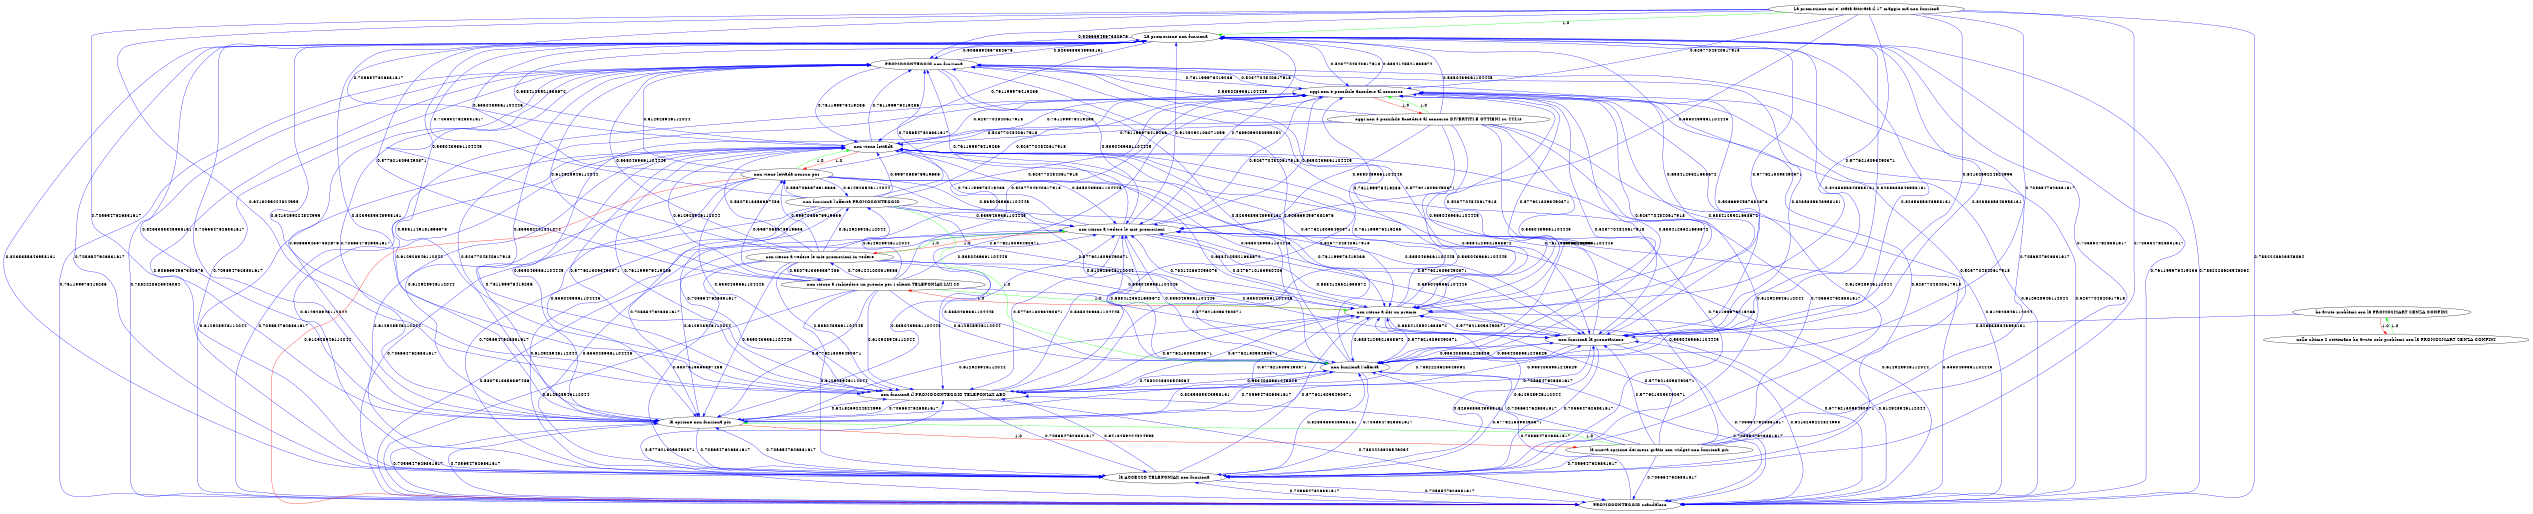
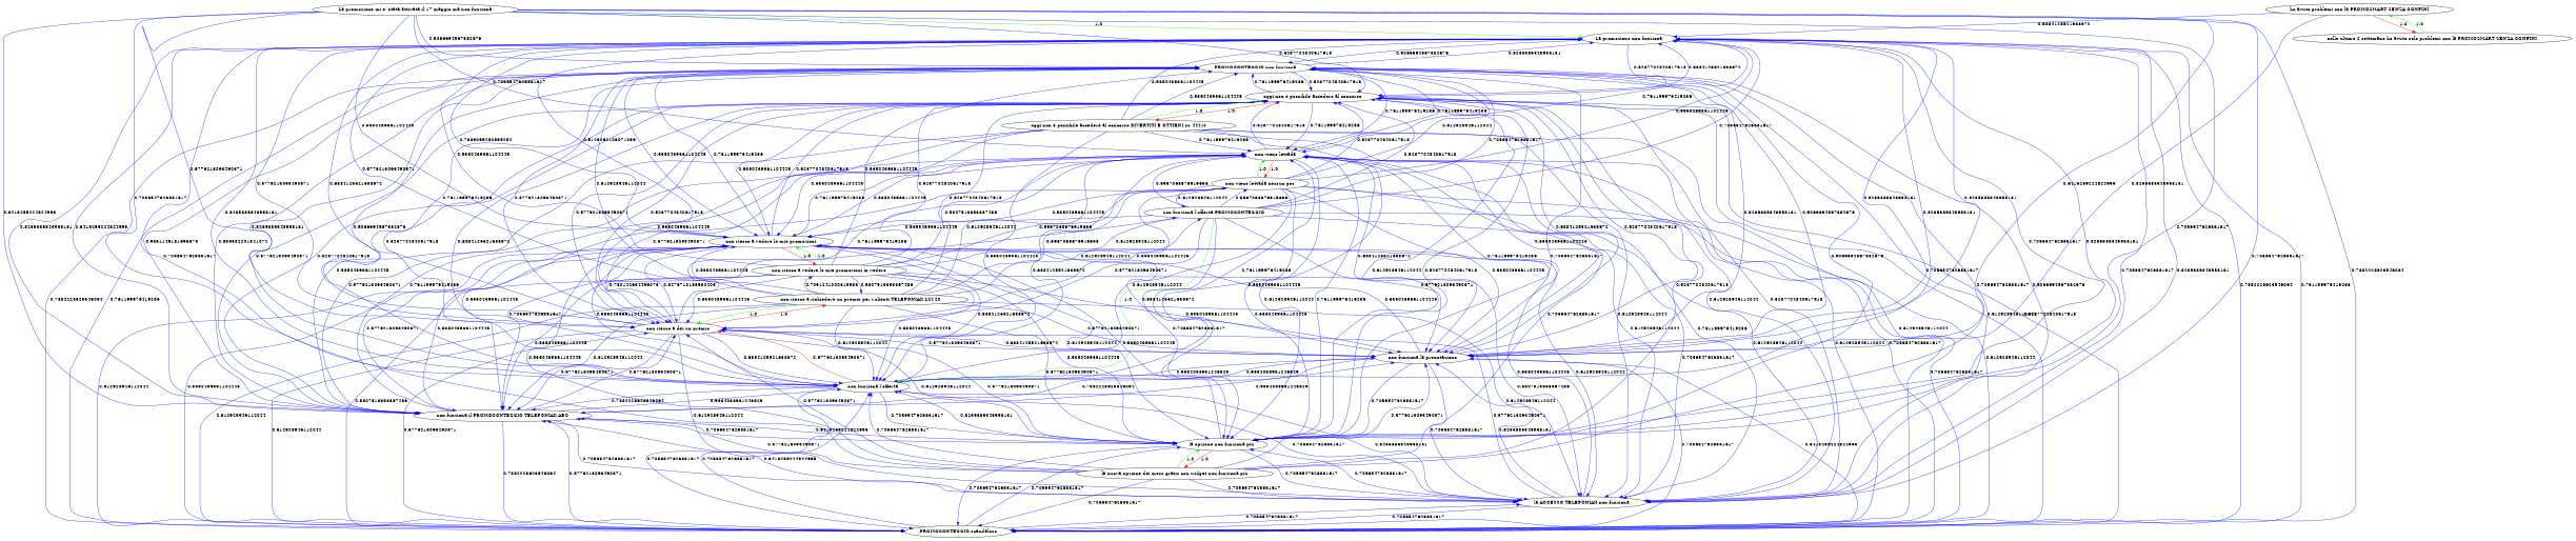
  digraph {
    edge [color=blue]
    "La promozione non funziona"
    "PROMOCONTEGGIO non funziona"
    "PROMOCONTEGGIO scandaloso"
    n4 [label="la ACCESSO TELEFONIAX non funziona"]
    "la opzione non funziona più"
    "non funziona il PROMOCONTEGGIO TELEFONIAX ABC"
    "non funziona l'offerta"
    "non funziona la prenotazione"
    n9 [label="non riesco a dei un premio"]
    "non riesco a vedere le mie promozioni"
    "non viene lettada"
    "oggi non è possibile accedere al concorso"
    "la nuova opzione dei mess gratis con widget non funziona più"
    "non riesco a richiedere un premio per i clienti TELEFONIAX LUI 20"
    n15 [label="non riesco a vedere le mie promozioni in vedere"]
    "non viene lettada nessun pos"
    "oggi non è possibile accedere al concorso DIVERTITI E OTTIENI su 444.it"
    "La promozione mi e' stata attivata il 17 maggio ma non funziona"
    "ho avuto problemi con la PROMOSMART SENZA CONFINI"
    "nelle ultime 2 settimane ho avuto solo problemi con la PROMOSMART SENZA CONFINI"
    "non funziona l'offerta PROMOCONTEGGIO"
    "La promozione non funziona" -> "PROMOCONTEGGIO non funziona" [label=0.9066694567382676]
    "La promozione non funziona" -> "PROMOCONTEGGIO scandaloso" [label=0.7882228623546064]
    "La promozione non funziona" -> n4 [label=0.7056547626831617]
    "La promozione non funziona" -> "la opzione non funziona più" [label=0.7056547626831617]
    "La promozione non funziona" -> "non funziona il PROMOCONTEGGIO TELEFONIAX ABC" [label=0.6413259224824995]
    "La promozione non funziona" -> "non funziona l'offerta" [label=0.8235385343958131]
    "La promozione non funziona" -> "non funziona la prenotazione" [label=0.8235385343958131]
    "La promozione non funziona" -> n9 [label=0.5776213093490371]
    "La promozione non funziona" -> "non riesco a vedere le mie promozioni" [label=0.7389099250595252]
    "La promozione non funziona" -> "non viene lettada" [label=0.761199976419236]
    "La promozione non funziona" -> "oggi non è possibile accedere al concorso" [label=0.5237704840617918]
    "PROMOCONTEGGIO non funziona" -> "La promozione non funziona" [label=0.8235385343958131]
    "PROMOCONTEGGIO non funziona" -> "PROMOCONTEGGIO scandaloso" [label=0.7882228623546064]
    "PROMOCONTEGGIO non funziona" -> n4 [label=0.7056547626831617]
    "PROMOCONTEGGIO non funziona" -> "la opzione non funziona più" [label=0.7056547626831617]
    "PROMOCONTEGGIO non funziona" -> "non funziona il PROMOCONTEGGIO TELEFONIAX ABC" [label=0.839382201841074]
    "PROMOCONTEGGIO non funziona" -> "non funziona l'offerta" [label=0.8235385343958131]
    "PROMOCONTEGGIO non funziona" -> "non funziona la prenotazione" [label=0.8235385343958131]
    "PROMOCONTEGGIO non funziona" -> n9 [label=0.5776213093490371]
    "PROMOCONTEGGIO non funziona" -> "non riesco a vedere le mie promozioni" [label=0.5350439361104445]
    "PROMOCONTEGGIO non funziona" -> "non viene lettada" [label=0.761199976419236]
    "PROMOCONTEGGIO non funziona" -> "oggi non è possibile accedere al concorso" [label=0.5237704840617918]
    "PROMOCONTEGGIO scandaloso" -> "La promozione non funziona" [label=0.761199976419236]
    "PROMOCONTEGGIO scandaloso" -> "PROMOCONTEGGIO non funziona" [label=0.761199976419236]
    "PROMOCONTEGGIO scandaloso" -> n4 [label=0.7056547626831617]
    "PROMOCONTEGGIO scandaloso" -> "la opzione non funziona più" [label=0.7056547626831617]
    "PROMOCONTEGGIO scandaloso" -> "non funziona il PROMOCONTEGGIO TELEFONIAX ABC" [label=0.5776213093490371]
    "PROMOCONTEGGIO scandaloso" -> "non funziona l'offerta" [label=0.7056547626831617]
    "PROMOCONTEGGIO scandaloso" -> "non funziona la prenotazione" [label=0.6413259224824995]
    "PROMOCONTEGGIO scandaloso" -> n9 [label=0.5776213093490371]
    "PROMOCONTEGGIO scandaloso" -> "non riesco a vedere le mie promozioni" [label=0.5350439361104445]
    "PROMOCONTEGGIO scandaloso" -> "non viene lettada" [label=0.7056547626831617]
    "PROMOCONTEGGIO scandaloso" -> "oggi non è possibile accedere al concorso" [label=0.5237704840617918]
    n4 -> "La promozione non funziona" [label=0.8235385343958131]
    n4 -> "PROMOCONTEGGIO non funziona" [label=0.9066694567382676]
    n4 -> "PROMOCONTEGGIO scandaloso" [label=0.7056547626831617]
    n4 -> "la opzione non funziona più" [label=0.7056547626831617]
    n4 -> "non funziona il PROMOCONTEGGIO TELEFONIAX ABC" [label=0.6413259224824995]
    n4 -> "non funziona l'offerta" [label=0.8235385343958131]
    n4 -> "non funziona la prenotazione" [label=0.8235385343958131]
    n4 -> n9 [label=0.5776213093490371]
    n4 -> "non riesco a vedere le mie promozioni" [label=0.5350439361104445]
    n4 -> "non viene lettada" [label=0.761199976419236]
    n4 -> "oggi non è possibile accedere al concorso" [label=0.5237704840617918]
    "la opzione non funziona più" -> "La promozione non funziona" [label=0.8235385343958131]
    "la opzione non funziona più" -> "PROMOCONTEGGIO non funziona" [label=0.9066694567382676]
    "la opzione non funziona più" -> "PROMOCONTEGGIO scandaloso" [label=0.7056547626831617]
    "la opzione non funziona più" -> n4 [label=0.7056547626831617]
    "la opzione non funziona più" -> "non funziona il PROMOCONTEGGIO TELEFONIAX ABC" [label=0.6413259224824995]
    "la opzione non funziona più" -> "non funziona l'offerta" [label=0.8235385343958131]
    "la opzione non funziona più" -> n9 [label=0.5776213093490371]
    "la opzione non funziona più" -> "non riesco a vedere le mie promozioni" [label=0.5350439361104445]
    "la opzione non funziona più" -> "non viene lettada" [label=0.761199976419236]
    "la opzione non funziona più" -> "oggi non è possibile accedere al concorso" [label=0.5237704840617918]
    "la opzione non funziona più" -> "la nuova opzione dei mess gratis con widget non funziona più" [color=red label=1.0]
    "non funziona il PROMOCONTEGGIO TELEFONIAX ABC" -> "La promozione non funziona" [label=0.8235385343958131]
    "non funziona il PROMOCONTEGGIO TELEFONIAX ABC" -> "PROMOCONTEGGIO non funziona" [label=0.9851149181696673]
    "non funziona il PROMOCONTEGGIO TELEFONIAX ABC" -> "PROMOCONTEGGIO scandaloso" [label=0.7882228623546064]
    "non funziona il PROMOCONTEGGIO TELEFONIAX ABC" -> n4 [label=0.7056547626831617]
    "non funziona il PROMOCONTEGGIO TELEFONIAX ABC" -> "la opzione non funziona più" [label=0.7056547626831617]
    "non funziona il PROMOCONTEGGIO TELEFONIAX ABC" -> "non funziona l'offerta" [label=0.9334038931246829]
    "non funziona il PROMOCONTEGGIO TELEFONIAX ABC" -> "non funziona la prenotazione" [label=0.9334038931246829]
    "non funziona il PROMOCONTEGGIO TELEFONIAX ABC" -> n9 [label=0.5776213093490371]
    "non funziona il PROMOCONTEGGIO TELEFONIAX ABC" -> "non riesco a vedere le mie promozioni" [label=0.5350439361104445]
    "non funziona il PROMOCONTEGGIO TELEFONIAX ABC" -> "non viene lettada" [label=0.761199976419236]
    "non funziona il PROMOCONTEGGIO TELEFONIAX ABC" -> "oggi non è possibile accedere al concorso" [label=0.5237704840617918]
    "non funziona l'offerta" -> "La promozione non funziona" [label=0.8235385343958131]
    "non funziona l'offerta" -> "PROMOCONTEGGIO non funziona" [label=0.9066694567382676]
    "non funziona l'offerta" -> "PROMOCONTEGGIO scandaloso" [label=0.7056547626831617]
    "non funziona l'offerta" -> n4 [label=0.7056547626831617]
    "non funziona l'offerta" -> "la opzione non funziona più" [label=0.7056547626831617]
    "non funziona l'offerta" -> "non funziona il PROMOCONTEGGIO TELEFONIAX ABC" [label=0.7882228623546064]
    "non funziona l'offerta" -> "non funziona la prenotazione" [label=0.9334038931246829]
-   "non funziona l'offerta" -> n9 [label=0.5776213093490371]
+   "non funziona l'offerta" -> n9 [color=red label=0.5776213093490371]
    "non funziona l'offerta" -> "non riesco a vedere le mie promozioni" [label=0.5350439361104445]
    "non funziona l'offerta" -> "non viene lettada" [label=0.761199976419236]
    "non funziona l'offerta" -> "oggi non è possibile accedere al concorso" [label=0.5237704840617918]
    "non funziona la prenotazione" -> "La promozione non funziona" [label=0.8235385343958131]
    "non funziona la prenotazione" -> "PROMOCONTEGGIO non funziona" [label=0.9066694567382676]
    "non funziona la prenotazione" -> "PROMOCONTEGGIO scandaloso" [label=0.7056547626831617]
    "non funziona la prenotazione" -> n4 [label=0.7056547626831617]
    "non funziona la prenotazione" -> "la opzione non funziona più" [label=0.7056547626831617]
    "non funziona la prenotazione" -> "non funziona il PROMOCONTEGGIO TELEFONIAX ABC" [label=0.7882228623546064]
    "non funziona la prenotazione" -> "non funziona l'offerta" [label=0.9334038931246829]
    "non funziona la prenotazione" -> n9 [label=0.5776213093490371]
    "non funziona la prenotazione" -> "non riesco a vedere le mie promozioni" [label=0.5350439361104445]
    "non funziona la prenotazione" -> "non viene lettada" [label=0.761199976419236]
    "non funziona la prenotazione" -> "oggi non è possibile accedere al concorso" [label=0.5237704840617918]
    n9 -> "La promozione non funziona" [label=0.6884125521638672]
    n9 -> "PROMOCONTEGGIO non funziona" [label=0.761199976419236]
    n9 -> "PROMOCONTEGGIO scandaloso" [label=0.612928946112044]
    n9 -> n4 [label=0.612928946112044]
    n9 -> "la opzione non funziona più" [label=0.612928946112044]
    n9 -> "non funziona il PROMOCONTEGGIO TELEFONIAX ABC" [label=0.5776213093490371]
    n9 -> "non funziona l'offerta" [label=0.6884125521638672]
    n9 -> "non funziona la prenotazione" [label=0.6884125521638672]
    n9 -> "non riesco a vedere le mie promozioni" [label=0.780142634496073]
    n9 -> "non viene lettada" [label=0.761199976419236]
    n9 -> "oggi non è possibile accedere al concorso" [label=0.5237704840617918]
    n9 -> "non riesco a richiedere un premio per i clienti TELEFONIAX LUI 20" [color=red label=1.0]
    "non riesco a vedere le mie promozioni" -> "La promozione non funziona" [label=0.9125292106071059]
    "non riesco a vedere le mie promozioni" -> "PROMOCONTEGGIO non funziona" [label=0.761199976419236]
    "non riesco a vedere le mie promozioni" -> "PROMOCONTEGGIO scandaloso" [label=0.612928946112044]
    "non riesco a vedere le mie promozioni" -> n4 [label=0.612928946112044]
    "non riesco a vedere le mie promozioni" -> "la opzione non funziona più" [label=0.612928946112044]
    "non riesco a vedere le mie promozioni" -> "non funziona il PROMOCONTEGGIO TELEFONIAX ABC" [label=0.5776213093490371]
    "non riesco a vedere le mie promozioni" -> "non funziona l'offerta" [label=0.6884125521638672]
    "non riesco a vedere le mie promozioni" -> "non funziona la prenotazione" [label=0.6884125521638672]
    "non riesco a vedere le mie promozioni" -> n9 [label=0.8476710183930403]
    "non riesco a vedere le mie promozioni" -> "non viene lettada" [label=0.761199976419236]
    "non riesco a vedere le mie promozioni" -> "oggi non è possibile accedere al concorso" [label=0.5237704840617918]
    "non riesco a vedere le mie promozioni" -> n15 [color=red label=1.0]
-   "non viene lettada" -> "La promozione non funziona" [label=0.6884125521638672]
+   "ho avuto problemi con la PROMOSMART SENZA CONFINI" -> "La promozione non funziona" [label=0.6884125521638672]
    "non viene lettada" -> "PROMOCONTEGGIO non funziona" [label=0.761199976419236]
    "non viene lettada" -> "PROMOCONTEGGIO scandaloso" [label=0.612928946112044]
    "non viene lettada" -> n4 [label=0.612928946112044]
    "non viene lettada" -> "la opzione non funziona più" [label=0.612928946112044]
    "non viene lettada" -> "non funziona il PROMOCONTEGGIO TELEFONIAX ABC" [label=0.5776213093490371]
    "non viene lettada" -> "non funziona l'offerta" [label=0.6884125521638672]
    "non viene lettada" -> "non funziona la prenotazione" [label=0.6884125521638672]
    "non viene lettada" -> n9 [label=0.5776213093490371]
    "non viene lettada" -> "non riesco a vedere le mie promozioni" [label=0.5350439361104445]
    "non viene lettada" -> "oggi non è possibile accedere al concorso" [label=0.5237704840617918]
    "non viene lettada" -> "non viene lettada nessun pos" [color=red label=1.0]
    "oggi non è possibile accedere al concorso" -> "La promozione non funziona" [label=0.6884125521638672]
    "oggi non è possibile accedere al concorso" -> "PROMOCONTEGGIO non funziona" [label=0.761199976419236]
    "oggi non è possibile accedere al concorso" -> "PROMOCONTEGGIO scandaloso" [label=0.612928946112044]
    "oggi non è possibile accedere al concorso" -> n4 [label=0.612928946112044]
    "oggi non è possibile accedere al concorso" -> "la opzione non funziona più" [label=0.612928946112044]
    "oggi non è possibile accedere al concorso" -> "non funziona il PROMOCONTEGGIO TELEFONIAX ABC" [label=0.5776213093490371]
    "oggi non è possibile accedere al concorso" -> "non funziona l'offerta" [label=0.6884125521638672]
    "oggi non è possibile accedere al concorso" -> "non funziona la prenotazione" [label=0.6884125521638672]
    "oggi non è possibile accedere al concorso" -> n9 [label=0.5776213093490371]
    "oggi non è possibile accedere al concorso" -> "non riesco a vedere le mie promozioni" [label=0.5350439361104445]
    "oggi non è possibile accedere al concorso" -> "non viene lettada" [label=0.761199976419236]
    "oggi non è possibile accedere al concorso" -> "oggi non è possibile accedere al concorso DIVERTITI E OTTIENI su 444.it" [color=red label=1.0]
    "la nuova opzione dei mess gratis con widget non funziona più" -> "La promozione non funziona" [label=0.7056547626831617]
    "la nuova opzione dei mess gratis con widget non funziona più" -> "PROMOCONTEGGIO non funziona" [label=0.7056547626831617]
    "la nuova opzione dei mess gratis con widget non funziona più" -> "PROMOCONTEGGIO scandaloso" [label=0.7056547626831617]
    "la nuova opzione dei mess gratis con widget non funziona più" -> n4 [label=0.7056547626831617]
    "la nuova opzione dei mess gratis con widget non funziona più" -> "la opzione non funziona più" [color=green label=1.0]
    "la nuova opzione dei mess gratis con widget non funziona più" -> "non funziona il PROMOCONTEGGIO TELEFONIAX ABC" [label=0.5776213093490371]
    "la nuova opzione dei mess gratis con widget non funziona più" -> "non funziona l'offerta" [label=0.7056547626831617]
    "la nuova opzione dei mess gratis con widget non funziona più" -> "non funziona la prenotazione" [label=0.5776213093490371]
    "la nuova opzione dei mess gratis con widget non funziona più" -> n9 [label=0.5776213093490371]
    "la nuova opzione dei mess gratis con widget non funziona più" -> "non riesco a vedere le mie promozioni" [label=0.5350439361104445]
    "la nuova opzione dei mess gratis con widget non funziona più" -> "non viene lettada" [label=0.7056547626831617]
    "la nuova opzione dei mess gratis con widget non funziona più" -> "oggi non è possibile accedere al concorso" [label=0.5237704840617918]
    "non riesco a richiedere un premio per i clienti TELEFONIAX LUI 20" -> "La promozione non funziona" [label=0.5776213093490371]
    "non riesco a richiedere un premio per i clienti TELEFONIAX LUI 20" -> "PROMOCONTEGGIO non funziona" [label=0.612928946112044]
    "non riesco a richiedere un premio per i clienti TELEFONIAX LUI 20" -> "PROMOCONTEGGIO scandaloso" [label=0.612928946112044]
    "non riesco a richiedere un premio per i clienti TELEFONIAX LUI 20" -> n4 [label=0.612928946112044]
    "non riesco a richiedere un premio per i clienti TELEFONIAX LUI 20" -> "la opzione non funziona più" [label=0.5776213093490371]
    "non riesco a richiedere un premio per i clienti TELEFONIAX LUI 20" -> "non funziona il PROMOCONTEGGIO TELEFONIAX ABC" [label=0.612928946112044]
    "non riesco a richiedere un premio per i clienti TELEFONIAX LUI 20" -> "non funziona l'offerta" [label=0.612928946112044]
    "non riesco a richiedere un premio per i clienti TELEFONIAX LUI 20" -> "non funziona la prenotazione" [label=0.5776213093490371]
    "non riesco a richiedere un premio per i clienti TELEFONIAX LUI 20" -> n9 [color=green label=1.0]
    "non riesco a richiedere un premio per i clienti TELEFONIAX LUI 20" -> "non riesco a vedere le mie promozioni" [label=0.5350439361104445]
    "non riesco a richiedere un premio per i clienti TELEFONIAX LUI 20" -> "non viene lettada" [label=0.612928946112044]
    "non riesco a richiedere un premio per i clienti TELEFONIAX LUI 20" -> "oggi non è possibile accedere al concorso" [label=0.5237704840617918]
    "non riesco a richiedere un premio per i clienti TELEFONIAX LUI 20" -> n15 [label=0.7091241000315583]
    "non riesco a richiedere un premio per i clienti TELEFONIAX LUI 20" -> "non viene lettada nessun pos" [label=0.5967068676919636]
    "non riesco a richiedere un premio per i clienti TELEFONIAX LUI 20" -> "non funziona l'offerta PROMOCONTEGGIO" [label=0.612928946112044]
    n15 -> "La promozione non funziona" [label=0.5350439361104445]
    n15 -> "PROMOCONTEGGIO non funziona" [label=0.5350439361104445]
    n15 -> "PROMOCONTEGGIO scandaloso" [label=0.5807513353367486]
    n15 -> n4 [label=0.5807513353367486]
    n15 -> "la opzione non funziona più" [label=0.5350439361104445]
    n15 -> "non funziona il PROMOCONTEGGIO TELEFONIAX ABC" [label=0.5350439361104445]
    n15 -> "non funziona l'offerta" [label=0.5350439361104445]
    n15 -> "non funziona la prenotazione" [label=0.5350439361104445]
    n15 -> n9 [label=0.5350439361104445]
    n15 -> "non riesco a vedere le mie promozioni" [color=green label=1.0]
    n15 -> "non viene lettada" [label=0.5807513353367486]
    n15 -> "oggi non è possibile accedere al concorso" [label=0.5237704840617918]
    n15 -> "non riesco a richiedere un premio per i clienti TELEFONIAX LUI 20" [label=0.5807513353367486]
    n15 -> "non viene lettada nessun pos" [label=0.5967068676919636]
    n15 -> "non funziona l'offerta PROMOCONTEGGIO" [label=0.612928946112044]
    "non viene lettada nessun pos" -> "La promozione non funziona" [label=0.5350439361104445]
    "non viene lettada nessun pos" -> "PROMOCONTEGGIO non funziona" [label=0.612928946112044]
-   "non viene lettada nessun pos" -> "PROMOCONTEGGIO scandaloso" [color=red label=0.612928946112044]
+   "non viene lettada nessun pos" -> "PROMOCONTEGGIO scandaloso" [label=0.612928946112044]
    "non viene lettada nessun pos" -> n4 [label=0.612928946112044]
    "non viene lettada nessun pos" -> "la opzione non funziona più" [label=0.5350439361104445]
    "non viene lettada nessun pos" -> "non funziona il PROMOCONTEGGIO TELEFONIAX ABC" [label=0.5350439361104445]
    "non viene lettada nessun pos" -> "non funziona l'offerta" [label=0.612928946112044]
    "non viene lettada nessun pos" -> "non funziona la prenotazione" [label=0.5350439361104445]
    "non viene lettada nessun pos" -> n9 [label=0.5350439361104445]
    "non viene lettada nessun pos" -> "non riesco a vedere le mie promozioni" [label=0.5350439361104445]
    "non viene lettada nessun pos" -> "non viene lettada" [color=green label=1.0]
    "non viene lettada nessun pos" -> "oggi non è possibile accedere al concorso" [label=0.5237704840617918]
    "non viene lettada nessun pos" -> "non funziona l'offerta PROMOCONTEGGIO" [label=0.612928946112044]
    "oggi non è possibile accedere al concorso DIVERTITI E OTTIENI su 444.it" -> "La promozione non funziona" [label=0.5350439361104445]
    "oggi non è possibile accedere al concorso DIVERTITI E OTTIENI su 444.it" -> "PROMOCONTEGGIO non funziona" [label=0.5350439361104445]
    "oggi non è possibile accedere al concorso DIVERTITI E OTTIENI su 444.it" -> "PROMOCONTEGGIO scandaloso" [label=0.612928946112044]
    "oggi non è possibile accedere al concorso DIVERTITI E OTTIENI su 444.it" -> n4 [label=0.612928946112044]
    "oggi non è possibile accedere al concorso DIVERTITI E OTTIENI su 444.it" -> "la opzione non funziona più" [label=0.5350439361104445]
    "oggi non è possibile accedere al concorso DIVERTITI E OTTIENI su 444.it" -> "non funziona il PROMOCONTEGGIO TELEFONIAX ABC" [label=0.5350439361104445]
    "oggi non è possibile accedere al concorso DIVERTITI E OTTIENI su 444.it" -> "non funziona l'offerta" [label=0.5350439361104445]
    "oggi non è possibile accedere al concorso DIVERTITI E OTTIENI su 444.it" -> "non funziona la prenotazione" [label=0.5350439361104445]
    "oggi non è possibile accedere al concorso DIVERTITI E OTTIENI su 444.it" -> n9 [label=0.5350439361104445]
    "oggi non è possibile accedere al concorso DIVERTITI E OTTIENI su 444.it" -> "non riesco a vedere le mie promozioni" [label=0.5350439361104445]
    "oggi non è possibile accedere al concorso DIVERTITI E OTTIENI su 444.it" -> "non viene lettada" [label=0.761199976419236]
    "oggi non è possibile accedere al concorso DIVERTITI E OTTIENI su 444.it" -> "oggi non è possibile accedere al concorso" [color=green label=1.0]
    "La promozione mi e' stata attivata il 17 maggio ma non funziona" -> "La promozione non funziona" [color=green label=1.0]
    "La promozione mi e' stata attivata il 17 maggio ma non funziona" -> "PROMOCONTEGGIO non funziona" [label=0.9066694567382676]
    "La promozione mi e' stata attivata il 17 maggio ma non funziona" -> "PROMOCONTEGGIO scandaloso" [label=0.7882228623546064]
    "La promozione mi e' stata attivata il 17 maggio ma non funziona" -> n4 [label=0.7056547626831617]
    "La promozione mi e' stata attivata il 17 maggio ma non funziona" -> "la opzione non funziona più" [label=0.7056547626831617]
    "La promozione mi e' stata attivata il 17 maggio ma non funziona" -> "non funziona il PROMOCONTEGGIO TELEFONIAX ABC" [label=0.6413259224824995]
    "La promozione mi e' stata attivata il 17 maggio ma non funziona" -> "non funziona l'offerta" [label=0.7056547626831617]
    "La promozione mi e' stata attivata il 17 maggio ma non funziona" -> "non funziona la prenotazione" [label=0.6413259224824995]
    "La promozione mi e' stata attivata il 17 maggio ma non funziona" -> n9 [label=0.5776213093490371]
    "La promozione mi e' stata attivata il 17 maggio ma non funziona" -> "non riesco a vedere le mie promozioni" [label=0.5350439361104445]
    "La promozione mi e' stata attivata il 17 maggio ma non funziona" -> "non viene lettada" [label=0.7056547626831617]
    "La promozione mi e' stata attivata il 17 maggio ma non funziona" -> "oggi non è possibile accedere al concorso" [label=0.5237704840617918]
    "ho avuto problemi con la PROMOSMART SENZA CONFINI" -> "non funziona la prenotazione" [label=0.8235385343958131]
    "ho avuto problemi con la PROMOSMART SENZA CONFINI" -> "nelle ultime 2 settimane ho avuto solo problemi con la PROMOSMART SENZA CONFINI" [color=red label=1.0]
    "nelle ultime 2 settimane ho avuto solo problemi con la PROMOSMART SENZA CONFINI" -> "ho avuto problemi con la PROMOSMART SENZA CONFINI" [color=green label=1.0]
    "non funziona l'offerta PROMOCONTEGGIO" -> "La promozione non funziona" [label=0.7056547626831617]
    "non funziona l'offerta PROMOCONTEGGIO" -> "PROMOCONTEGGIO non funziona" [label=0.7056547626831617]
    "non funziona l'offerta PROMOCONTEGGIO" -> "PROMOCONTEGGIO scandaloso" [label=0.7056547626831617]
    "non funziona l'offerta PROMOCONTEGGIO" -> n4 [label=0.7056547626831617]
    "non funziona l'offerta PROMOCONTEGGIO" -> "la opzione non funziona più" [label=0.7056547626831617]
    "non funziona l'offerta PROMOCONTEGGIO" -> "non funziona il PROMOCONTEGGIO TELEFONIAX ABC" [label=0.7056547626831617]
    "non funziona l'offerta PROMOCONTEGGIO" -> "non funziona l'offerta" [color=green label=1.0]
    "non funziona l'offerta PROMOCONTEGGIO" -> "non funziona la prenotazione" [label=0.5776213093490371]
    "non funziona l'offerta PROMOCONTEGGIO" -> n9 [label=0.5776213093490371]
    "non funziona l'offerta PROMOCONTEGGIO" -> "non riesco a vedere le mie promozioni" [label=0.5359439361104445]
    "non funziona l'offerta PROMOCONTEGGIO" -> "non viene lettada" [label=0.5967068676919636]
    "non funziona l'offerta PROMOCONTEGGIO" -> "oggi non è possibile accedere al concorso" [label=0.5237704840617918]
    "non funziona l'offerta PROMOCONTEGGIO" -> "non viene lettada nessun pos" [label=0.5967068676919636]
  }
